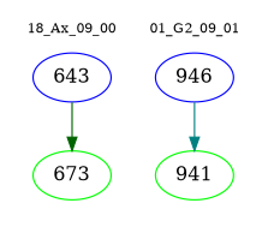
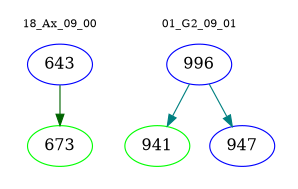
  digraph {
    node [color=blue]
    edge [color=teal]
    n1 [label=643]
    n2 [color=green label=673]
-   n3 [label=946]
+   n3 [label=996]
    n4 [color=green label=941]
+   n5 [label=947]
    subgraph cluster_1 {
      color=white
      fontsize=10
      label="18_Ax_09_00"
      n1
      n2
    }
    subgraph cluster_2 {
      color=white
      fontsize=10
      label="01_G2_09_01"
      n3
      n4
+     n5
    }
    n1 -> n2 [color=darkgreen]
    n3 -> n4
+   n3 -> n5
  }
